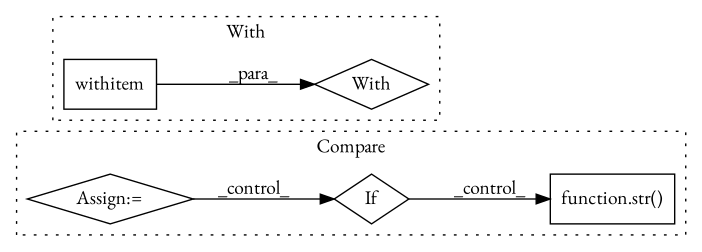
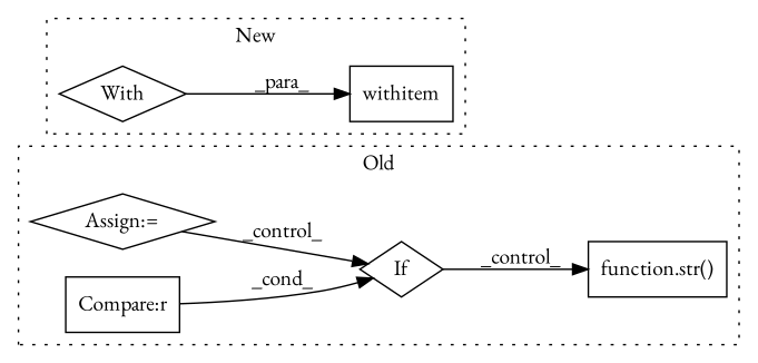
  digraph {
    fontname="EB Garamond"
    rankdir=LR
    node [fontname="EB Garamond" s=1572 shape=box]
    edge [fontname="EB Garamond"]
    n1 [a=75 l="4,1" label="function.str()" s="1648,1655"]
    n2 [a=96 l=0 label=If shape=diamond]
    n3 [a=68 l=3 label="Assign:=" s=1597 shape=diamond]
+   n4 [a=40 l=6 label="Compare:r"]
    n5 [a=39 l="5,30" label=With s="1741,1747" shape=diamond]
    n6 [a=49 l=1 label=withitem s=1746]
    subgraph cluster_1 {
-     label=Compare
+     label=Old
      style=dotted
      n1
      n2
      n3
+     n4
    }
    subgraph cluster_2 {
-     label=With
+     label=New
      style=dotted
      n5
      n6
    }
    n2 -> n1 [label=_control_]
    n3 -> n2 [label=_control_]
-   n6 -> n5 [label=_para_]
+   n4 -> n2 [label=_cond_]
+   n5 -> n6 [label=_para_]
  }
